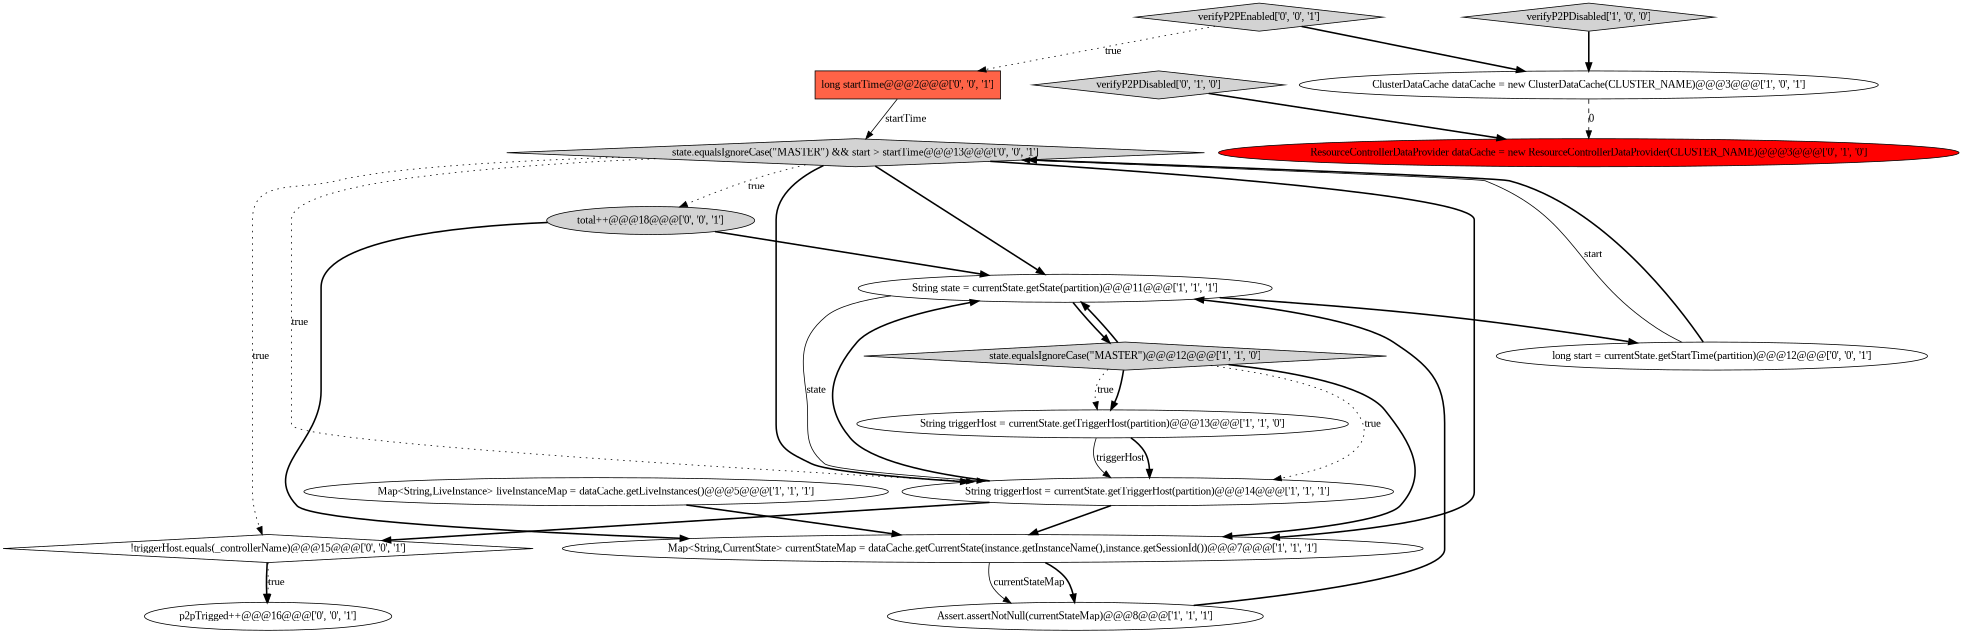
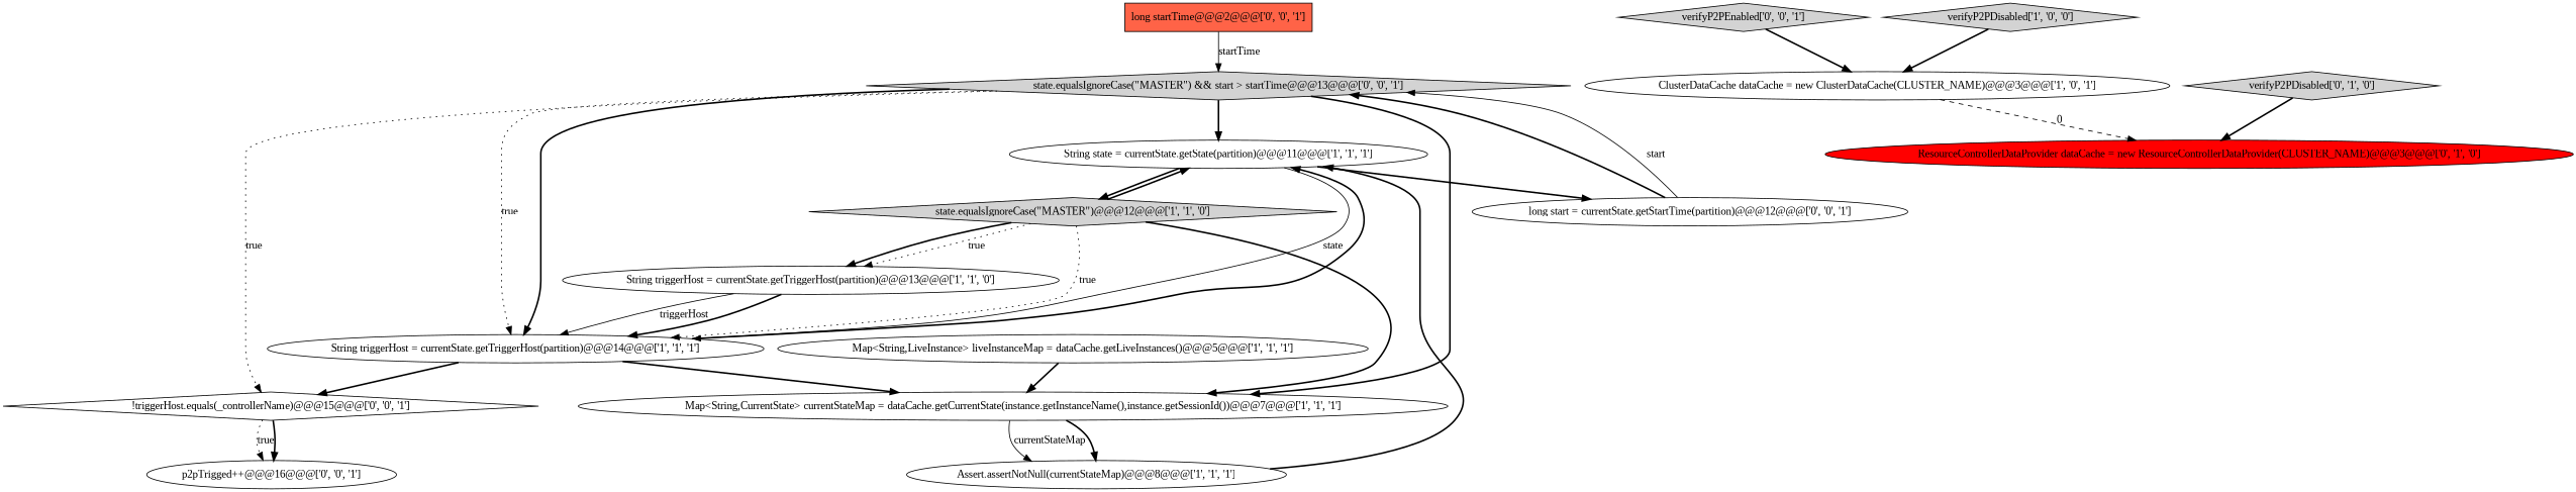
  digraph {
    fontname="Liberation Serif"
    node [fillcolor=white fontname="Liberation Serif" shape=ellipse style=filled]
    edge [fontname="Liberation Serif" style=bold]
    n1 [label="!triggerHost.equals(_controllerName)@@@15@@@['0', '0', '1']" shape=diamond]
    n2 [label="p2pTrigged++@@@16@@@['0', '0', '1']"]
-   n3 [fillcolor=lightgray label="total++@@@18@@@['0', '0', '1']"]
    n4 [label="String state = currentState.getState(partition)@@@11@@@['1', '1', '1']"]
    n5 [label="Map<String,CurrentState> currentStateMap = dataCache.getCurrentState(instance.getInstanceName(),instance.getSessionId())@@@7@@@['1', '1', '1']"]
    n6 [fillcolor=lightgray label="state.equalsIgnoreCase(\"MASTER\") && start > startTime@@@13@@@['0', '0', '1']" shape=diamond]
    n7 [label="String triggerHost = currentState.getTriggerHost(partition)@@@14@@@['1', '1', '1']"]
    n8 [label="long start = currentState.getStartTime(partition)@@@12@@@['0', '0', '1']"]
    n9 [fillcolor=lightgray label="state.equalsIgnoreCase(\"MASTER\")@@@12@@@['1', '1', '0']" shape=diamond]
    n10 [label="Assert.assertNotNull(currentStateMap)@@@8@@@['1', '1', '1']"]
    n11 [fillcolor=lightgray label="verifyP2PEnabled['0', '0', '1']" shape=diamond]
    n12 [fillcolor=tomato label="long startTime@@@2@@@['0', '0', '1']" shape=box]
    n13 [label="ClusterDataCache dataCache = new ClusterDataCache(CLUSTER_NAME)@@@3@@@['1', '0', '1']"]
    n14 [fillcolor=red label="ResourceControllerDataProvider dataCache = new ResourceControllerDataProvider(CLUSTER_NAME)@@@3@@@['0', '1', '0']"]
    n15 [label="String triggerHost = currentState.getTriggerHost(partition)@@@13@@@['1', '1', '0']"]
    n16 [label="Map<String,LiveInstance> liveInstanceMap = dataCache.getLiveInstances()@@@5@@@['1', '1', '1']"]
    n17 [fillcolor=lightgray label="verifyP2PDisabled['0', '1', '0']" shape=diamond]
    n18 [fillcolor=lightgray label="verifyP2PDisabled['1', '0', '0']" shape=diamond]
    n1 -> n2 [label=true style=dotted]
    n1 -> n2
-   n3 -> n4
-   n3 -> n5
    n4 -> n7 [label=state style=solid]
    n4 -> n8
    n4 -> n9
    n5 -> n10 [label=currentStateMap style=solid]
    n5 -> n10
    n6 -> n1 [label=true style=dotted]
-   n6 -> n3 [label=true style=dotted]
    n6 -> n4
    n6 -> n5
    n6 -> n7 [label=true style=dotted]
    n6 -> n7
    n7 -> n1
    n7 -> n4
    n7 -> n5
    n8 -> n6 [label=start style=solid]
    n8 -> n6
    n9 -> n4
    n9 -> n5
    n9 -> n7 [label=true style=dotted]
    n9 -> n15
    n9 -> n15 [label=true style=dotted]
    n10 -> n4
-   n11 -> n12 [label=true style=dotted]
    n11 -> n13
    n12 -> n6 [label=startTime style=solid]
    n13 -> n14 [label=0 style=dashed]
    n15 -> n7 [label=triggerHost style=solid]
    n15 -> n7
    n16 -> n5
    n17 -> n14
    n18 -> n13
  }
